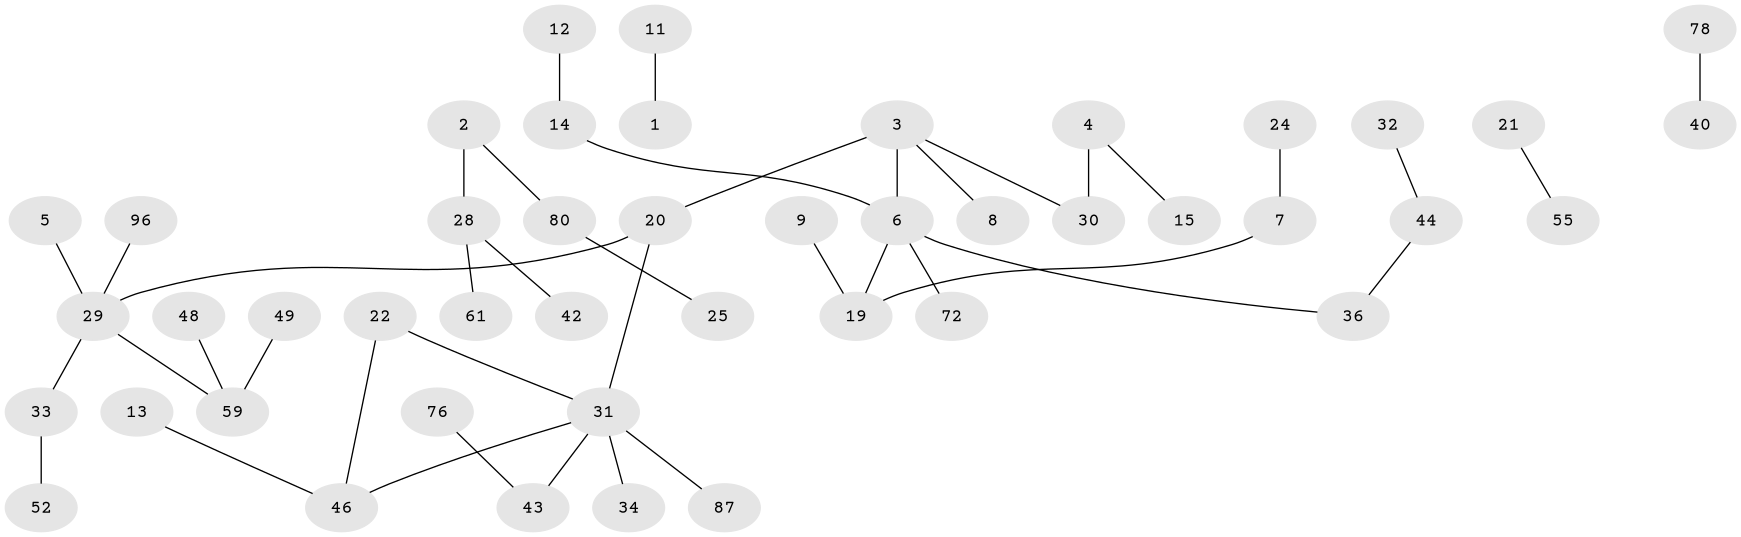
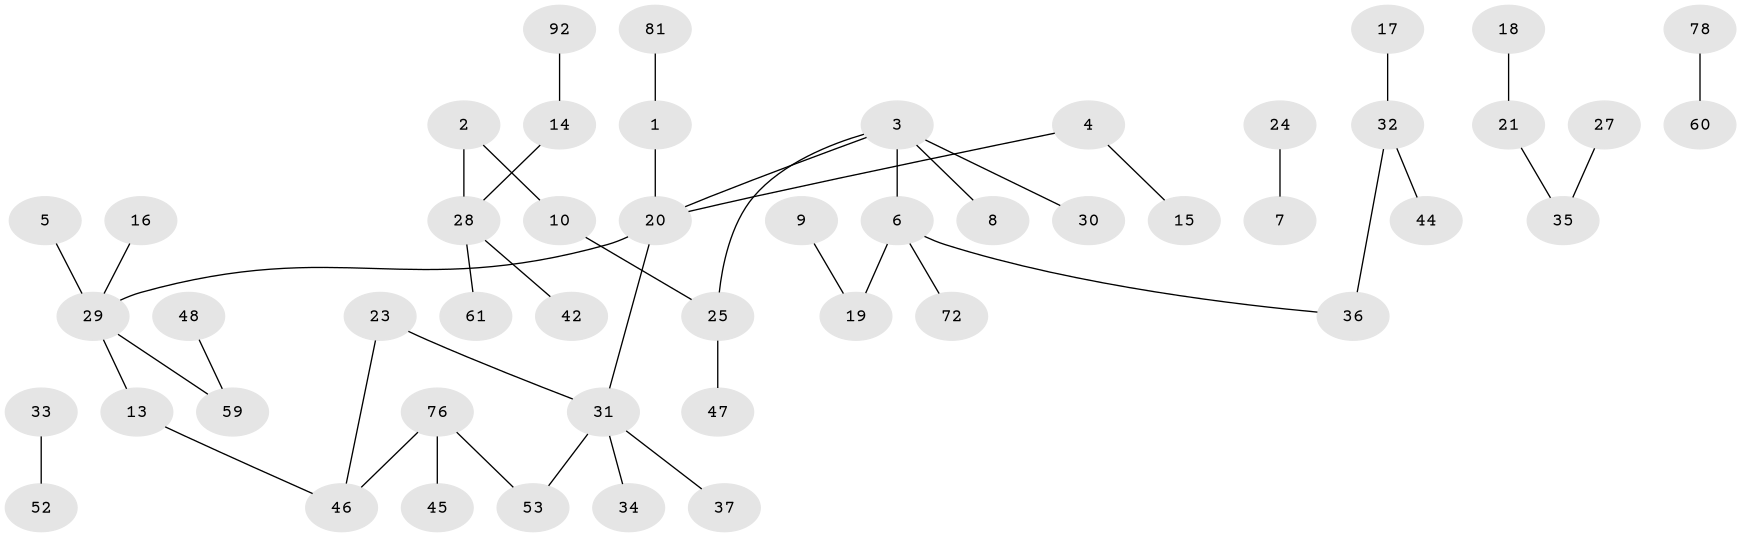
  graph {
    fontname="Courier Prime"
    node [color=gray90 fontname="Courier Prime" style=filled]
    edge [fontname="Courier Prime" weight=1.0]
    1
    20
    29
    31
    2
-   10 [label=80]
+   10
    28
    25
+   47
    n10 [label=61]
    42
    3
    6
    8
    30
    19
    n17 [label=72]
    36
    4
    15
    5
    33
    n23 [label=59]
    32
    44
    7
    9
-   11
-   12
+   11 [label=81]
+   12 [label=92]
    14
    13
    46
-   16 [label=96]
+   16
+   17
+   18
    21
-   35 [label=55]
-   43
+   35
+   43 [label=53]
    34
-   37 [label=87]
-   23 [label=22]
+   37
+   23
    24
    n43 [label=76]
+   45
+   27
    52
    n47 [label=78]
-   40
+   40 [label=60]
    48
-   49
+   1 -- 20
    20 -- 29
    20 -- 31
-   29 -- 33
+   29 -- 13
    29 -- n23
-   31 -- 46
+   n43 -- 46
    31 -- 43
    31 -- 34
    31 -- 37
    2 -- 10
    2 -- 28
    10 -- 25
    28 -- n10
    28 -- 42
+   25 -- 47
    3 -- 20
+   3 -- 25
    3 -- 6
    3 -- 8
    3 -- 30
    6 -- 19
    6 -- n17
    6 -- 36
-   4 -- 30
+   4 -- 20
    4 -- 15
    5 -- 29
    33 -- 52
-   44 -- 36
+   32 -- 36
    32 -- 44
-   7 -- 19
    9 -- 19
    11 -- 1
    12 -- 14
-   14 -- 6
+   14 -- 28
    13 -- 46
    16 -- 29
+   17 -- 32
+   18 -- 21
    21 -- 35
    23 -- 31
    23 -- 46
    24 -- 7
    n43 -- 43
+   n43 -- 45
+   27 -- 35
    n47 -- 40
    48 -- n23
-   49 -- n23
  }
